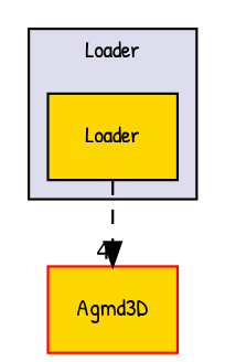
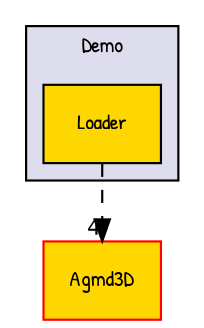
  digraph {
    compound=true
    fontname="Patrick Hand"
    node [fillcolor=gold fontname="Patrick Hand" fontsize=10 shape=box style=filled]
    n1 [label=Loader pencolor=black]
    n2 [color=red label=Agmd3D]
    subgraph cluster_1 {
      bgcolor="#ddddee"
      fontsize=10
-     label=Loader
+     label=Demo
      pencolor=black
      n1
    }
    n1 -> n2 [headlabel=4 labeldistance=1.5 labelfontname=Helvetica labelfontsize=10 style=dashed fontname="Patrick Hand"]
  }
